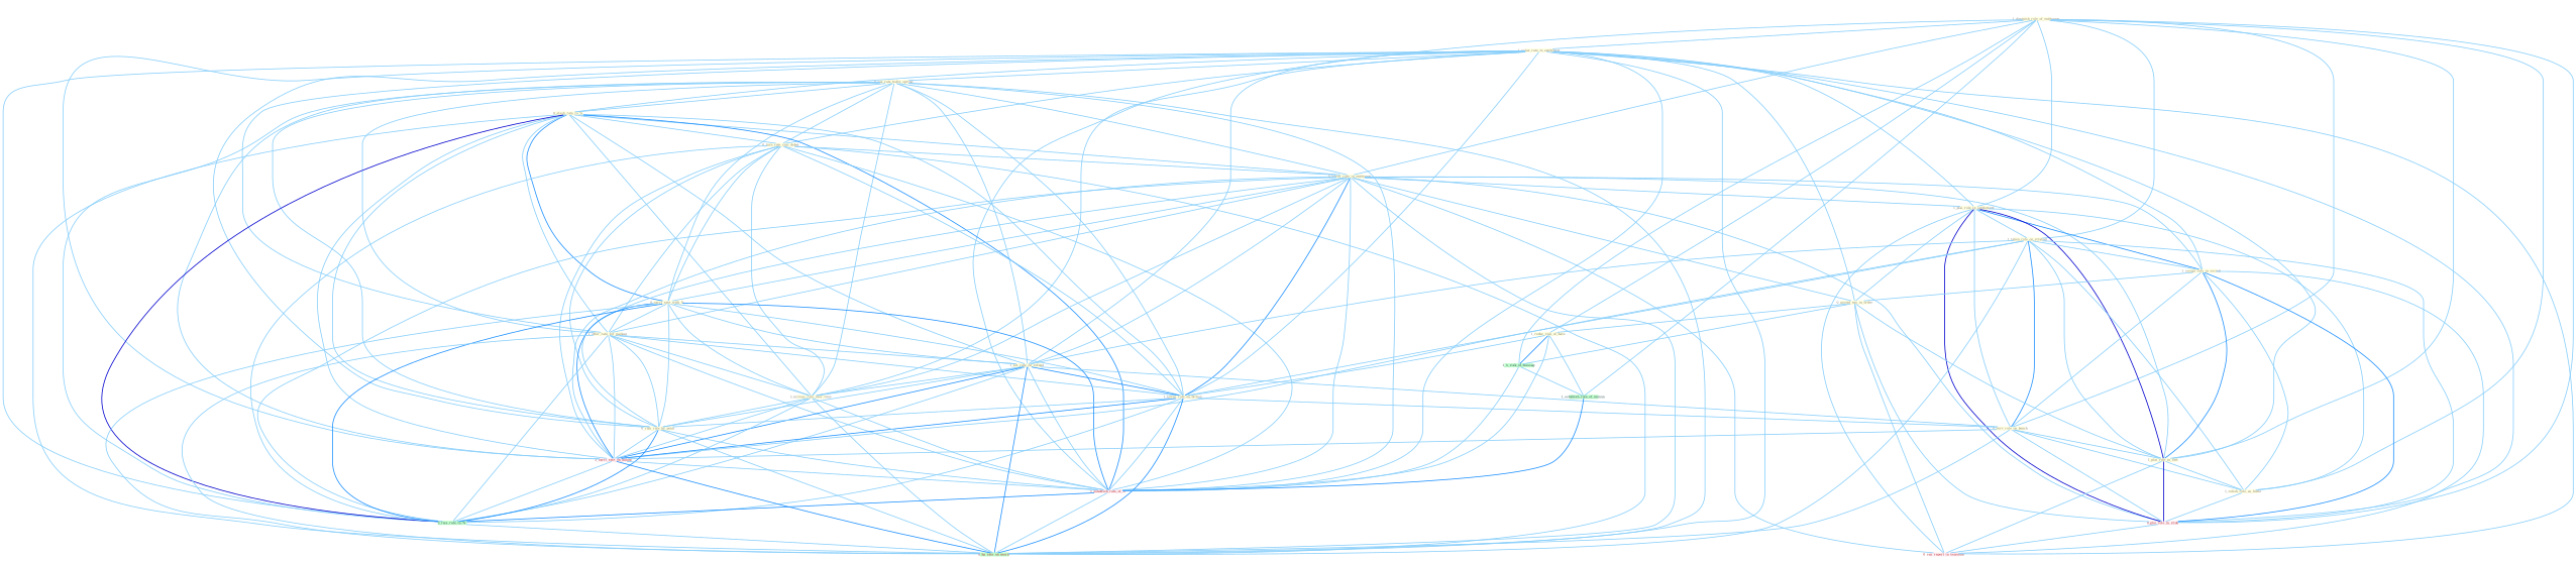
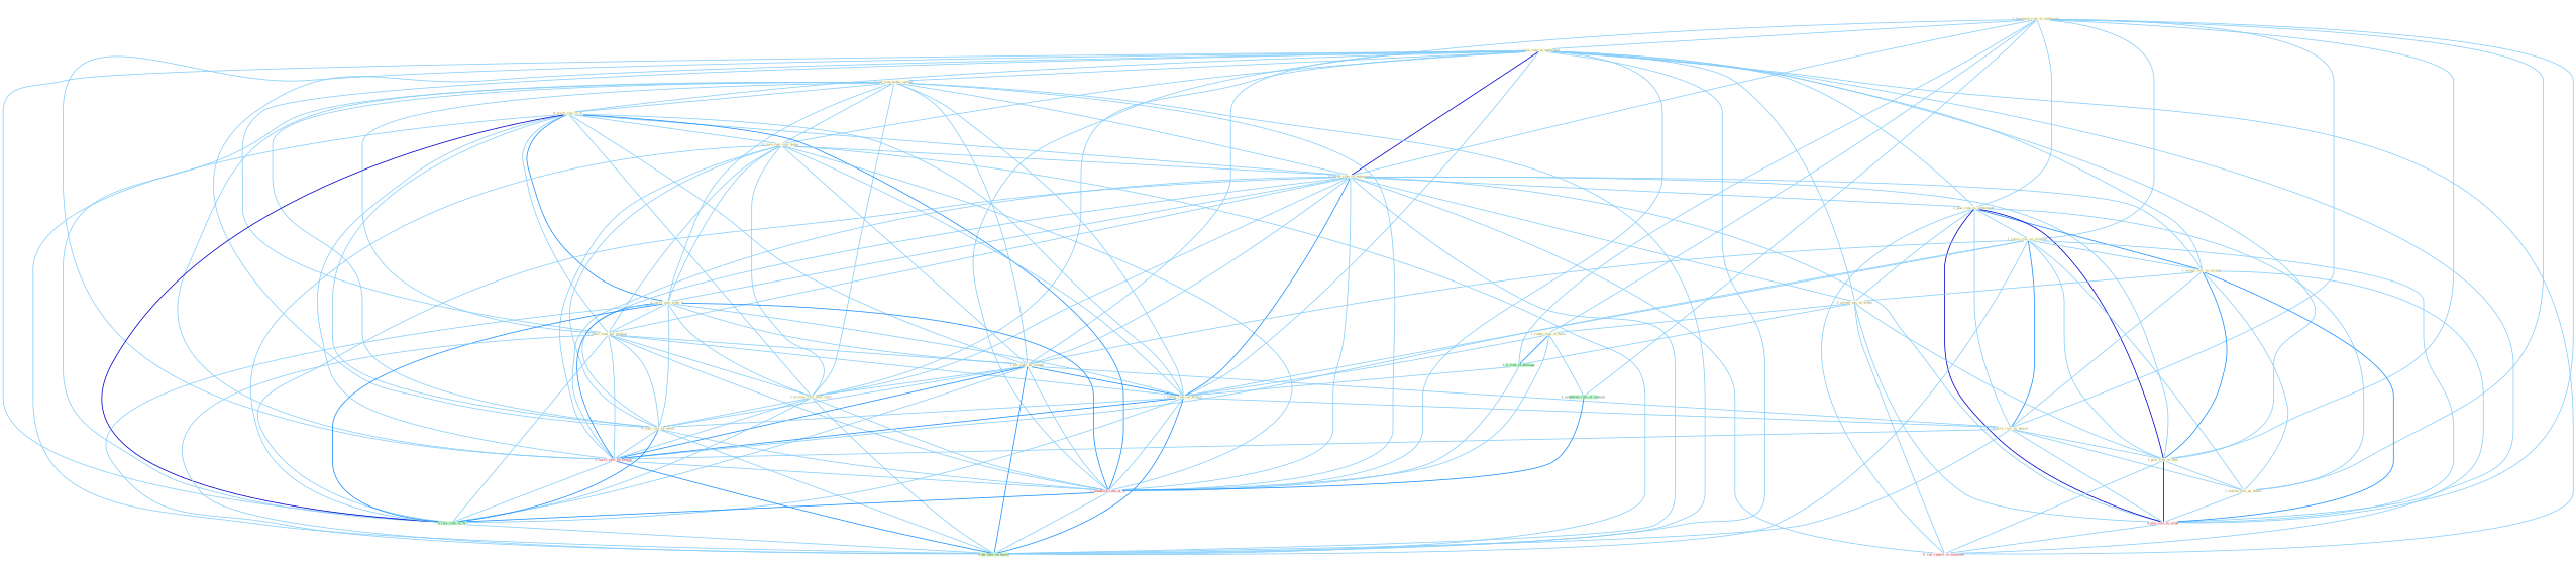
  graph {
    node [color="#ffffe0" fixedsize=true fontcolor="#8b7d6b" fontsize=4 shape=polygon style=filled]
    edge [color="#87cefa" w=1]
    "1_diminish_role_of_entitynam " [height=.06 width=.5]
    "1_relax_rate_in_entitynam " [height=.06 width=.5]
    "0_eas_rate_befor_spring " [height=.06 width=.5]
    "0_slash_rate_to_% " [height=.06 width=.5]
    "0_turn_rate_sinc_debut " [height=.06 width=.5]
    "0_lower_rate_in_entitynam " [height=.06 width=.5]
    "1_plai_role_in_settlement " [height=.06 width=.5]
    "1_taken_role_on_strategi " [height=.06 width=.5]
    "1_occupi_role_in_societi " [height=.06 width=.5]
    "0_carri_rate_with_% " [height=.06 width=.5]
    "1_offer_rate_for_packag " [height=.06 width=.5]
    "1_set_rate_on_refund " [height=.06 width=.5]
    "1_lower_rate_on_billion " [height=.06 width=.5]
    n14 [height=.06 label="0_accept_eas_in_order" width=.5]
    "0_serv_role_on_bench " [height=.06 width=.5]
    "0_increas_rate_over_time " [height=.06 width=.5]
    "1_reduc_risk_of_have " [height=.06 width=.5]
    "1_plai_role_in_fuel " [height=.06 width=.5]
    "1_relish_role_as_home " [height=.06 width=.5]
    "0_rais_rate_by_point " [height=.06 width=.5]
    "0_plai_role_in_slide " [color="#fff0f5" fontcolor="#b22222" height=.06 width=.5]
    n22 [color="#fff0f5" fontcolor="#b22222" height=.06 label="3_carri_rate_on_balanc" width=.5]
    "0_ran_report_in_yearnum " [color="#fff0f5" fontcolor="#b22222" height=.06 width=.5]
    "1_establish_rate_of_% " [color="#fff0f5" fontcolor="#b22222" height=.06 width=.5]
    "1_'s_risk_of_messag " [color="#BDFCC9" fontcolor="#2f4f4f" height=.06 width=.5]
    "1_establish_rule_of_immun " [color="#BDFCC9" fontcolor="#2f4f4f" height=.06 width=.5]
    "0_rais_rate_to_% " [color="#BDFCC9" fontcolor="#2f4f4f" height=.06 width=.5]
    "0_ha_rate_on_morn " [color="#BDFCC9" fontcolor="#b22222" height=.06 width=.5]
    subgraph sub_1 {
      "1_diminish_role_of_entitynam "
      "1_relax_rate_in_entitynam "
      "0_eas_rate_befor_spring "
      "0_slash_rate_to_% "
      "0_turn_rate_sinc_debut "
      "0_lower_rate_in_entitynam "
      "1_plai_role_in_settlement "
      "1_taken_role_on_strategi "
      "1_occupi_role_in_societi "
      "0_carri_rate_with_% "
      "1_offer_rate_for_packag "
      "1_set_rate_on_refund "
      "1_lower_rate_on_billion "
      n14
      "0_serv_role_on_bench "
      "0_increas_rate_over_time "
      "1_reduc_risk_of_have "
      "1_plai_role_in_fuel "
      "1_relish_role_as_home "
      "0_rais_rate_by_point "
    }
    subgraph sub_2 {
      "0_plai_role_in_slide "
      n22
      "0_ran_report_in_yearnum "
      "1_establish_rate_of_% "
    }
    "1_diminish_role_of_entitynam " -- "1_relax_rate_in_entitynam "
    "1_diminish_role_of_entitynam " -- "0_lower_rate_in_entitynam "
    "1_diminish_role_of_entitynam " -- "1_plai_role_in_settlement "
    "1_diminish_role_of_entitynam " -- "1_taken_role_on_strategi "
    "1_diminish_role_of_entitynam " -- "0_serv_role_on_bench "
    "1_diminish_role_of_entitynam " -- "1_reduc_risk_of_have "
    "1_diminish_role_of_entitynam " -- "1_plai_role_in_fuel "
    "1_diminish_role_of_entitynam " -- "1_relish_role_as_home "
    "1_diminish_role_of_entitynam " -- "0_plai_role_in_slide "
    "1_diminish_role_of_entitynam " -- "1_establish_rate_of_% "
    "1_diminish_role_of_entitynam " -- "1_'s_risk_of_messag "
    "1_diminish_role_of_entitynam " -- "1_establish_rule_of_immun "
    "1_relax_rate_in_entitynam " -- "0_eas_rate_befor_spring "
    "1_relax_rate_in_entitynam " -- "0_slash_rate_to_% "
    "1_relax_rate_in_entitynam " -- "0_turn_rate_sinc_debut "
+   "1_relax_rate_in_entitynam " -- "0_lower_rate_in_entitynam " [color="#0000cd" w=3]
    "1_relax_rate_in_entitynam " -- "1_plai_role_in_settlement "
    "1_relax_rate_in_entitynam " -- "1_occupi_role_in_societi "
    "1_relax_rate_in_entitynam " -- "1_offer_rate_for_packag "
    "1_relax_rate_in_entitynam " -- "1_set_rate_on_refund "
    "1_relax_rate_in_entitynam " -- "1_lower_rate_on_billion "
    "1_relax_rate_in_entitynam " -- n14
    "1_relax_rate_in_entitynam " -- "0_increas_rate_over_time "
    "1_relax_rate_in_entitynam " -- "1_plai_role_in_fuel "
    "1_relax_rate_in_entitynam " -- "0_rais_rate_by_point "
    "1_relax_rate_in_entitynam " -- "0_plai_role_in_slide "
    "1_relax_rate_in_entitynam " -- n22
    "1_relax_rate_in_entitynam " -- "0_ran_report_in_yearnum "
    "1_relax_rate_in_entitynam " -- "1_establish_rate_of_% "
    "1_relax_rate_in_entitynam " -- "0_rais_rate_to_% "
    "1_relax_rate_in_entitynam " -- "0_ha_rate_on_morn "
    "0_eas_rate_befor_spring " -- "0_slash_rate_to_% "
    "0_eas_rate_befor_spring " -- "0_turn_rate_sinc_debut "
    "0_eas_rate_befor_spring " -- "0_lower_rate_in_entitynam "
    "0_eas_rate_befor_spring " -- "0_carri_rate_with_% "
    "0_eas_rate_befor_spring " -- "1_offer_rate_for_packag "
    "0_eas_rate_befor_spring " -- "1_set_rate_on_refund "
    "0_eas_rate_befor_spring " -- "1_lower_rate_on_billion "
    "0_eas_rate_befor_spring " -- "0_increas_rate_over_time "
    "0_eas_rate_befor_spring " -- "0_rais_rate_by_point "
    "0_eas_rate_befor_spring " -- n22
    "0_eas_rate_befor_spring " -- "1_establish_rate_of_% "
    "0_eas_rate_befor_spring " -- "0_rais_rate_to_% "
    "0_eas_rate_befor_spring " -- "0_ha_rate_on_morn "
    "0_slash_rate_to_% " -- "0_turn_rate_sinc_debut "
    "0_slash_rate_to_% " -- "0_lower_rate_in_entitynam "
    "0_slash_rate_to_% " -- "0_carri_rate_with_% " [color="#1e90ff" w=2]
    "0_slash_rate_to_% " -- "1_offer_rate_for_packag "
    "0_slash_rate_to_% " -- "1_set_rate_on_refund "
    "0_slash_rate_to_% " -- "1_lower_rate_on_billion "
    "0_slash_rate_to_% " -- "0_increas_rate_over_time "
    "0_slash_rate_to_% " -- "0_rais_rate_by_point "
    "0_slash_rate_to_% " -- n22
    "0_slash_rate_to_% " -- "1_establish_rate_of_% " [color="#1e90ff" w=2]
    "0_slash_rate_to_% " -- "0_rais_rate_to_% " [color="#0000cd" w=3]
    "0_slash_rate_to_% " -- "0_ha_rate_on_morn "
    "0_turn_rate_sinc_debut " -- "0_lower_rate_in_entitynam "
    "0_turn_rate_sinc_debut " -- "0_carri_rate_with_% "
    "0_turn_rate_sinc_debut " -- "1_offer_rate_for_packag "
+   "0_turn_rate_sinc_debut " -- "1_set_rate_on_refund "
    "0_turn_rate_sinc_debut " -- "1_lower_rate_on_billion "
    "0_turn_rate_sinc_debut " -- "0_increas_rate_over_time "
    "0_turn_rate_sinc_debut " -- "0_rais_rate_by_point "
    "0_turn_rate_sinc_debut " -- n22
    "0_turn_rate_sinc_debut " -- "1_establish_rate_of_% "
    "0_turn_rate_sinc_debut " -- "0_rais_rate_to_% "
    "0_turn_rate_sinc_debut " -- "0_ha_rate_on_morn "
    "0_lower_rate_in_entitynam " -- "1_plai_role_in_settlement "
    "0_lower_rate_in_entitynam " -- "1_occupi_role_in_societi "
    "0_lower_rate_in_entitynam " -- "0_carri_rate_with_% "
    "0_lower_rate_in_entitynam " -- "1_offer_rate_for_packag "
    "0_lower_rate_in_entitynam " -- "1_set_rate_on_refund "
    "0_lower_rate_in_entitynam " -- "1_lower_rate_on_billion " [color="#1e90ff" w=2]
    "0_lower_rate_in_entitynam " -- n14
    "0_lower_rate_in_entitynam " -- "0_increas_rate_over_time "
    "0_lower_rate_in_entitynam " -- "1_plai_role_in_fuel "
    "0_lower_rate_in_entitynam " -- "0_rais_rate_by_point "
    "0_lower_rate_in_entitynam " -- "0_plai_role_in_slide "
    "0_lower_rate_in_entitynam " -- n22
    "0_lower_rate_in_entitynam " -- "0_ran_report_in_yearnum "
    "0_lower_rate_in_entitynam " -- "1_establish_rate_of_% "
    "0_lower_rate_in_entitynam " -- "0_rais_rate_to_% "
    "0_lower_rate_in_entitynam " -- "0_ha_rate_on_morn "
    "1_plai_role_in_settlement " -- "1_taken_role_on_strategi "
    "1_plai_role_in_settlement " -- "1_occupi_role_in_societi " [color="#1e90ff" w=2]
    "1_plai_role_in_settlement " -- n14
    "1_plai_role_in_settlement " -- "0_serv_role_on_bench "
    "1_plai_role_in_settlement " -- "1_plai_role_in_fuel " [color="#0000cd" w=3]
    "1_plai_role_in_settlement " -- "1_relish_role_as_home "
    "1_plai_role_in_settlement " -- "0_plai_role_in_slide " [color="#0000cd" w=3]
    "1_plai_role_in_settlement " -- "0_ran_report_in_yearnum "
    "1_taken_role_on_strategi " -- "1_occupi_role_in_societi "
    "1_taken_role_on_strategi " -- "1_set_rate_on_refund "
    "1_taken_role_on_strategi " -- "1_lower_rate_on_billion "
    "1_taken_role_on_strategi " -- "0_serv_role_on_bench " [color="#1e90ff" w=2]
    "1_taken_role_on_strategi " -- "1_plai_role_in_fuel "
    "1_taken_role_on_strategi " -- "1_relish_role_as_home "
    "1_taken_role_on_strategi " -- "0_plai_role_in_slide "
    "1_taken_role_on_strategi " -- n22
    "1_taken_role_on_strategi " -- "0_ha_rate_on_morn "
    "1_occupi_role_in_societi " -- n14
    "1_occupi_role_in_societi " -- "0_serv_role_on_bench "
    "1_occupi_role_in_societi " -- "1_plai_role_in_fuel " [color="#1e90ff" w=2]
    "1_occupi_role_in_societi " -- "1_relish_role_as_home "
    "1_occupi_role_in_societi " -- "0_plai_role_in_slide " [color="#1e90ff" w=2]
    "1_occupi_role_in_societi " -- "0_ran_report_in_yearnum "
    "0_carri_rate_with_% " -- "1_offer_rate_for_packag "
    "0_carri_rate_with_% " -- "1_set_rate_on_refund "
    "0_carri_rate_with_% " -- "1_lower_rate_on_billion "
    "0_carri_rate_with_% " -- "0_increas_rate_over_time "
    "0_carri_rate_with_% " -- "0_rais_rate_by_point "
    "0_carri_rate_with_% " -- n22 [color="#1e90ff" w=2]
    "0_carri_rate_with_% " -- "1_establish_rate_of_% " [color="#1e90ff" w=2]
    "0_carri_rate_with_% " -- "0_rais_rate_to_% " [color="#1e90ff" w=2]
    "0_carri_rate_with_% " -- "0_ha_rate_on_morn "
    "1_offer_rate_for_packag " -- "1_set_rate_on_refund "
    "1_offer_rate_for_packag " -- "1_lower_rate_on_billion "
    "1_offer_rate_for_packag " -- "0_increas_rate_over_time "
    "1_offer_rate_for_packag " -- "0_rais_rate_by_point "
    "1_offer_rate_for_packag " -- n22
    "1_offer_rate_for_packag " -- "1_establish_rate_of_% "
    "1_offer_rate_for_packag " -- "0_rais_rate_to_% "
    "1_offer_rate_for_packag " -- "0_ha_rate_on_morn "
    "1_set_rate_on_refund " -- "1_lower_rate_on_billion " [color="#1e90ff" w=2]
    "1_set_rate_on_refund " -- "0_serv_role_on_bench "
    "1_set_rate_on_refund " -- "0_increas_rate_over_time "
    "1_set_rate_on_refund " -- "0_rais_rate_by_point "
    "1_set_rate_on_refund " -- n22 [color="#1e90ff" w=2]
    "1_set_rate_on_refund " -- "1_establish_rate_of_% "
    "1_set_rate_on_refund " -- "0_rais_rate_to_% "
    "1_set_rate_on_refund " -- "0_ha_rate_on_morn " [color="#1e90ff" w=2]
    "1_lower_rate_on_billion " -- "0_serv_role_on_bench "
    "1_lower_rate_on_billion " -- "1_reduc_risk_of_have "
    "1_lower_rate_on_billion " -- "0_rais_rate_by_point "
    "1_lower_rate_on_billion " -- n22 [color="#1e90ff" w=2]
    "1_lower_rate_on_billion " -- "1_establish_rate_of_% "
    "1_lower_rate_on_billion " -- "0_rais_rate_to_% "
    "1_lower_rate_on_billion " -- "0_ha_rate_on_morn " [color="#1e90ff" w=2]
    n14 -- "1_reduc_risk_of_have "
    n14 -- "1_plai_role_in_fuel "
    n14 -- "0_plai_role_in_slide "
    n14 -- "0_ran_report_in_yearnum "
    n14 -- "1_'s_risk_of_messag "
    "0_serv_role_on_bench " -- "1_plai_role_in_fuel "
    "0_serv_role_on_bench " -- "1_relish_role_as_home "
    "0_serv_role_on_bench " -- "0_plai_role_in_slide "
    "0_serv_role_on_bench " -- n22
    "0_serv_role_on_bench " -- "0_ha_rate_on_morn "
    "0_increas_rate_over_time " -- "0_rais_rate_by_point "
    "0_increas_rate_over_time " -- n22
    "0_increas_rate_over_time " -- "1_establish_rate_of_% "
    "0_increas_rate_over_time " -- "0_rais_rate_to_% "
    "0_increas_rate_over_time " -- "0_ha_rate_on_morn "
    "1_reduc_risk_of_have " -- "1_establish_rate_of_% "
    "1_reduc_risk_of_have " -- "1_'s_risk_of_messag " [color="#1e90ff" w=2]
    "1_reduc_risk_of_have " -- "1_establish_rule_of_immun "
    "1_plai_role_in_fuel " -- "1_relish_role_as_home "
    "1_plai_role_in_fuel " -- "0_plai_role_in_slide " [color="#0000cd" w=3]
    "1_plai_role_in_fuel " -- "0_ran_report_in_yearnum "
    "1_relish_role_as_home " -- "0_plai_role_in_slide "
    "0_rais_rate_by_point " -- n22
    "0_rais_rate_by_point " -- "1_establish_rate_of_% "
    "0_rais_rate_by_point " -- "0_rais_rate_to_% " [color="#1e90ff" w=2]
    "0_rais_rate_by_point " -- "0_ha_rate_on_morn "
    "0_plai_role_in_slide " -- "0_ran_report_in_yearnum "
    n22 -- "1_establish_rate_of_% "
    n22 -- "0_rais_rate_to_% "
    n22 -- "0_ha_rate_on_morn " [color="#1e90ff" w=2]
    "1_establish_rate_of_% " -- "0_rais_rate_to_% " [color="#1e90ff" w=2]
    "1_establish_rate_of_% " -- "0_ha_rate_on_morn "
    "1_'s_risk_of_messag " -- "1_establish_rate_of_% "
-   "1_'s_risk_of_messag " -- "1_establish_rule_of_immun "
+   "1_'s_risk_of_messag " -- "1_lower_rate_on_billion "
    "1_establish_rule_of_immun " -- "1_establish_rate_of_% " [color="#1e90ff" w=2]
    "0_rais_rate_to_% " -- "0_ha_rate_on_morn "
  }
